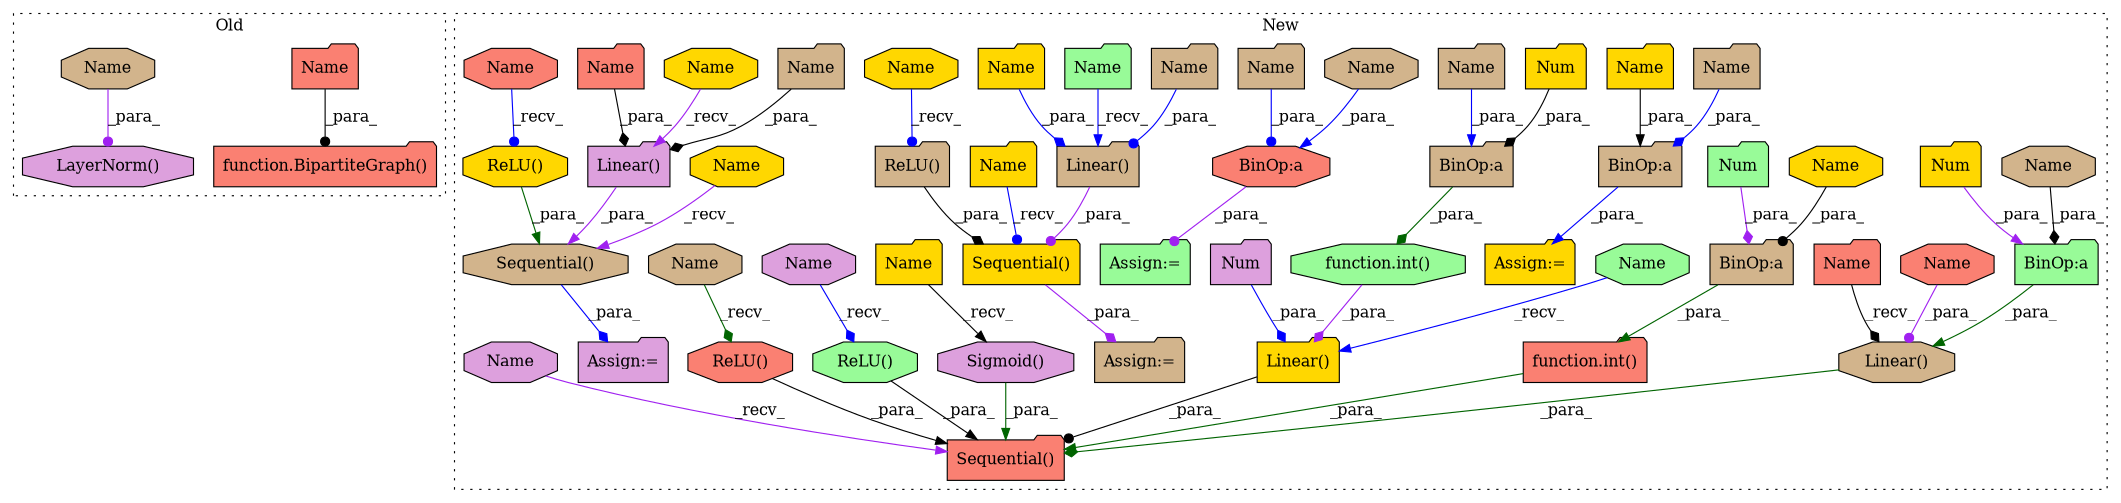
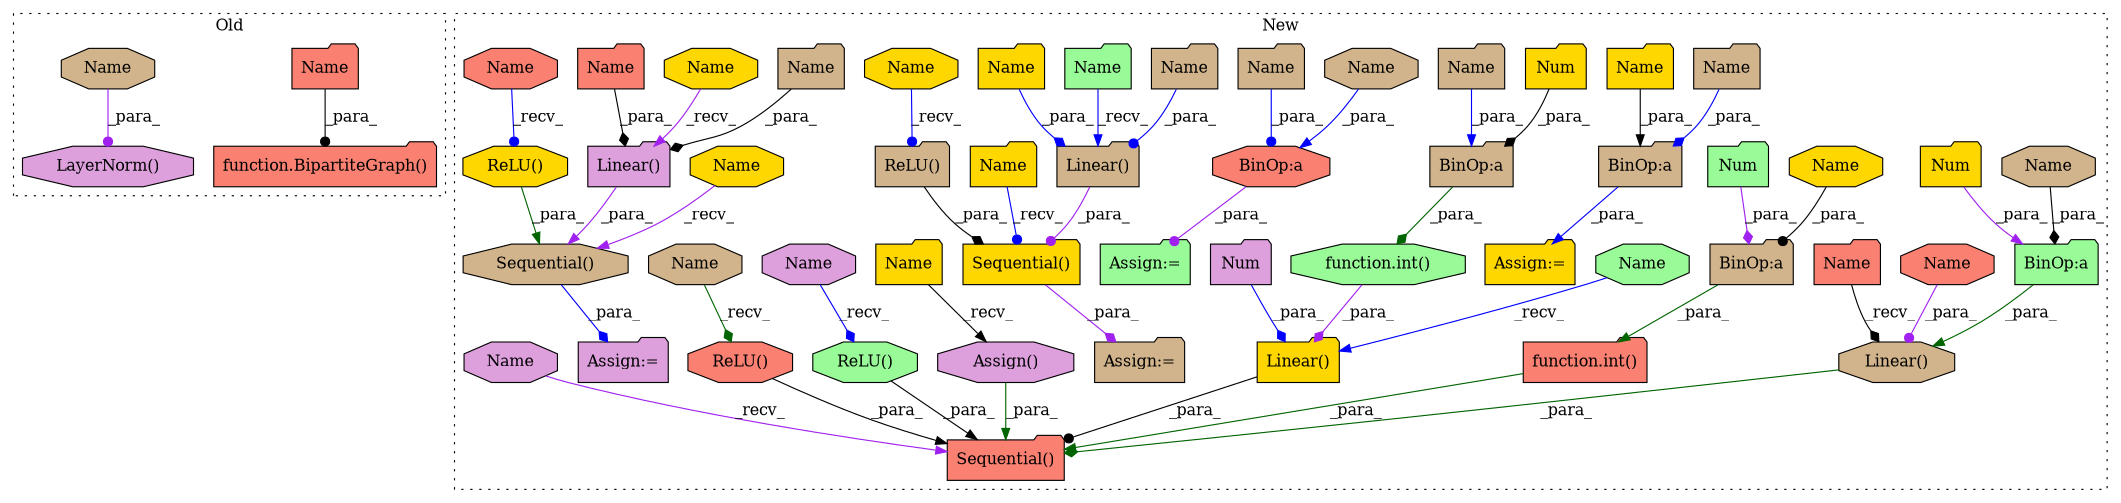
  digraph {
    node [a=87 l=2 s=2326 shape=folder style=filled fillcolor=tan]
    edge [color=blue arrowhead=normal]
    n1 [a=75 l="13,1" label="LayerNorm()" s="4745,4776" shape=octagon fillcolor=plum]
    n2 [a=75 l="28,10" label="function.BipartiteGraph()" s="5145,5246" fillcolor=salmon]
    n3 [l=18 label=Name s=5173 fillcolor=salmon]
    n4 [l=18 label=Name s=4758 shape=octagon]
    n5 [a=75 l="4,1" label="function.int()" s="2282,2307" shape=octagon fillcolor=palegreen]
    n6 [a=82 l=1 label="BinOp:a" s=2305]
    n7 [a=76 l=1 label=Num s=2306 fillcolor=gold]
    n8 [a=75 l="10,1" label="Linear()" s="2430,2479" fillcolor=plum]
-   n9 [a=75 l=12 label="Sigmoid()" shape=octagon fillcolor=plum]
+   n9 [a=75 l=12 label="Assign()" shape=octagon fillcolor=plum]
    n10 [a=75 l="10,1" label="Linear()" s="2567,2616"]
    n11 [a=75 l="27,10" label="Sequential()" s="2061,2338" fillcolor=salmon]
    n12 [a=82 l=3 label="BinOp:a" s=2911]
    n13 [a=75 l="27,10" label="Sequential()" s="2540,2640" fillcolor=gold]
    n14 [a=82 l=1 label="BinOp:a" s=2231]
    n15 [a=75 l="27,10" label="Sequential()" s="2403,2503" shape=octagon]
    n16 [a=82 l=3 label="BinOp:a" s=2755 shape=octagon fillcolor=salmon]
    n17 [a=82 l=1 label="BinOp:a" s=2116 fillcolor=palegreen]
    n18 [a=75 l="4,1" label="function.int()" s="2208,2233" fillcolor=salmon]
    n19 [a=76 l=1 label=Num s=2232 fillcolor=palegreen]
    n20 [a=76 l=1 label=Num s=2117 fillcolor=gold]
    n21 [a=75 l=9 label="ReLU()" s=2494 shape=octagon fillcolor=gold]
    n22 [a=68 l=3 label="Assign:=" s=2400 fillcolor=plum]
    n23 [a=75 l=9 label="ReLU()" s=2631]
    n24 [a=68 l=3 label="Assign:=" s=2867 fillcolor=gold]
    n25 [a=75 l=9 label="ReLU()" s=2249 shape=octagon fillcolor=palegreen]
    n26 [a=68 l=3 label="Assign:=" s=2711 fillcolor=palegreen]
    n27 [a=68 l=3 label="Assign:=" s=2537]
    n28 [a=75 l=9 label="ReLU()" s=2154 shape=octagon fillcolor=salmon]
    n29 [a=75 l="10,1" label="Linear()" s="2272,2311" fillcolor=gold]
    n30 [a=76 l=1 label=Num s=2310 fillcolor=plum]
    n31 [a=75 l="10,1" label="Linear()" s="2088,2139" shape=octagon]
    n32 [l=18 label=Name s=2893]
    n33 [l=18 label=Name s=2737 shape=octagon]
    n34 [l=18 label=Name s=2577 fillcolor=gold]
    n35 [l=18 label=Name s=2440 fillcolor=salmon]
    n36 [l=18 label=Name s=2098 shape=octagon]
    n37 [l=19 label=Name s=2120 shape=octagon fillcolor=salmon]
    n38 [l=19 label=Name s=2597]
    n39 [l=19 label=Name s=2286]
    n40 [l=19 label=Name s=2212 shape=octagon fillcolor=gold]
    n41 [l=19 label=Name s=2914 fillcolor=gold]
    n42 [l=19 label=Name s=2758]
    n43 [l=19 label=Name s=2460]
    n44 [label=Name s=2540 fillcolor=gold]
    n45 [label=Name s=2567 fillcolor=palegreen]
    n46 [label=Name s=2403 shape=octagon fillcolor=gold]
    n47 [label=Name fillcolor=gold]
    n48 [label=Name s=2430 shape=octagon fillcolor=gold]
    n49 [label=Name s=2631 shape=octagon fillcolor=gold]
    n50 [label=Name s=2088 fillcolor=salmon]
    n51 [label=Name s=2249 shape=octagon fillcolor=plum]
    n52 [label=Name s=2154 shape=octagon]
    n53 [label=Name s=2494 shape=octagon fillcolor=salmon]
    n54 [label=Name s=2272 shape=octagon fillcolor=palegreen]
    n55 [label=Name s=2061 shape=octagon fillcolor=plum]
    subgraph cluster_1 {
      label=Old
      style=dotted
      n1
      n2
      n3
      n4
    }
    subgraph cluster_2 {
      label=New
      style=dotted
      n5
      n6
      n7
      n8
      n9
      n10
      n11
      n12
      n13
      n14
      n15
      n16
      n17
      n18
      n19
      n20
      n21
      n22
      n23
      n24
      n25
      n26
      n27
      n28
      n29
      n30
      n31
      n32
      n33
      n34
      n35
      n36
      n37
      n38
      n39
      n40
      n41
      n42
      n43
      n44
      n45
      n46
      n47
      n48
      n49
      n50
      n51
      n52
      n53
      n54
      n55
    }
    n3 -> n2 [label=_para_ color=black arrowhead=dot]
    n4 -> n1 [label=_para_ color=purple arrowhead=dot]
    n5 -> n29 [label=_para_ color=purple arrowhead=diamond]
    n6 -> n5 [label=_para_ color=darkgreen arrowhead=diamond]
    n7 -> n6 [label=_para_ color=black arrowhead=diamond]
    n8 -> n15 [label=_para_ color=purple]
    n9 -> n11 [label=_para_ color=darkgreen]
    n10 -> n13 [label=_para_ color=purple arrowhead=dot]
    n12 -> n24 [label=_para_]
    n13 -> n27 [label=_para_ color=purple arrowhead=diamond]
    n14 -> n18 [label=_para_ color=darkgreen]
    n15 -> n22 [label=_para_ arrowhead=diamond]
    n16 -> n26 [label=_para_ color=purple arrowhead=dot]
    n17 -> n31 [label=_para_ color=darkgreen]
    n18 -> n11 [label=_para_ color=darkgreen]
    n19 -> n14 [label=_para_ color=purple arrowhead=diamond]
    n20 -> n17 [label=_para_ color=purple]
    n21 -> n15 [label=_para_ color=darkgreen]
    n23 -> n13 [label=_para_ color=black arrowhead=diamond]
    n25 -> n11 [label=_para_ color=black]
    n28 -> n11 [label=_para_ color=black]
    n29 -> n11 [label=_para_ color=black arrowhead=dot]
    n30 -> n29 [label=_para_ arrowhead=diamond]
    n31 -> n11 [label=_para_ color=darkgreen arrowhead=diamond]
    n32 -> n12 [label=_para_ arrowhead=diamond]
    n33 -> n16 [label=_para_]
    n34 -> n10 [label=_para_ arrowhead=diamond]
    n35 -> n8 [label=_para_ color=black arrowhead=diamond]
    n36 -> n17 [label=_para_ color=black arrowhead=diamond]
    n37 -> n31 [label=_para_ color=purple arrowhead=dot]
    n38 -> n10 [label=_para_ arrowhead=dot]
    n39 -> n6 [label=_para_]
    n40 -> n14 [label=_para_ color=black arrowhead=dot]
    n41 -> n12 [label=_para_ color=black]
    n42 -> n16 [label=_para_ arrowhead=dot]
    n43 -> n8 [label=_para_ color=black arrowhead=diamond]
    n44 -> n13 [label=_recv_ arrowhead=dot]
    n45 -> n10 [label=_recv_]
    n46 -> n15 [label=_recv_ color=purple]
    n47 -> n9 [label=_recv_ color=black]
    n48 -> n8 [label=_recv_ color=purple]
    n49 -> n23 [label=_recv_ arrowhead=dot]
    n50 -> n31 [label=_recv_ color=black arrowhead=diamond]
    n51 -> n25 [label=_recv_ arrowhead=diamond]
    n52 -> n28 [label=_recv_ color=darkgreen arrowhead=diamond]
    n53 -> n21 [label=_recv_ arrowhead=dot]
    n54 -> n29 [label=_recv_]
    n55 -> n11 [label=_recv_ color=purple]
  }
